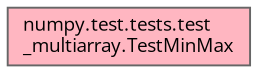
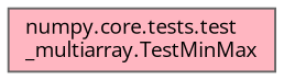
  digraph {
    rankdir=TB
    fontname="Open Sans"
-   n1 [color=grey40 fillcolor=lightpink fontname="Open Sans" fontsize=10 height=0.2 label="numpy.test.tests.test\l_multiarray.TestMinMax" shape=box style=filled width=0.4]
+   n1 [color=grey40 fillcolor=lightpink fontname="Open Sans" fontsize=10 height=0.2 label="numpy.core.tests.test\l_multiarray.TestMinMax" shape=box style=filled width=0.4]
  }
